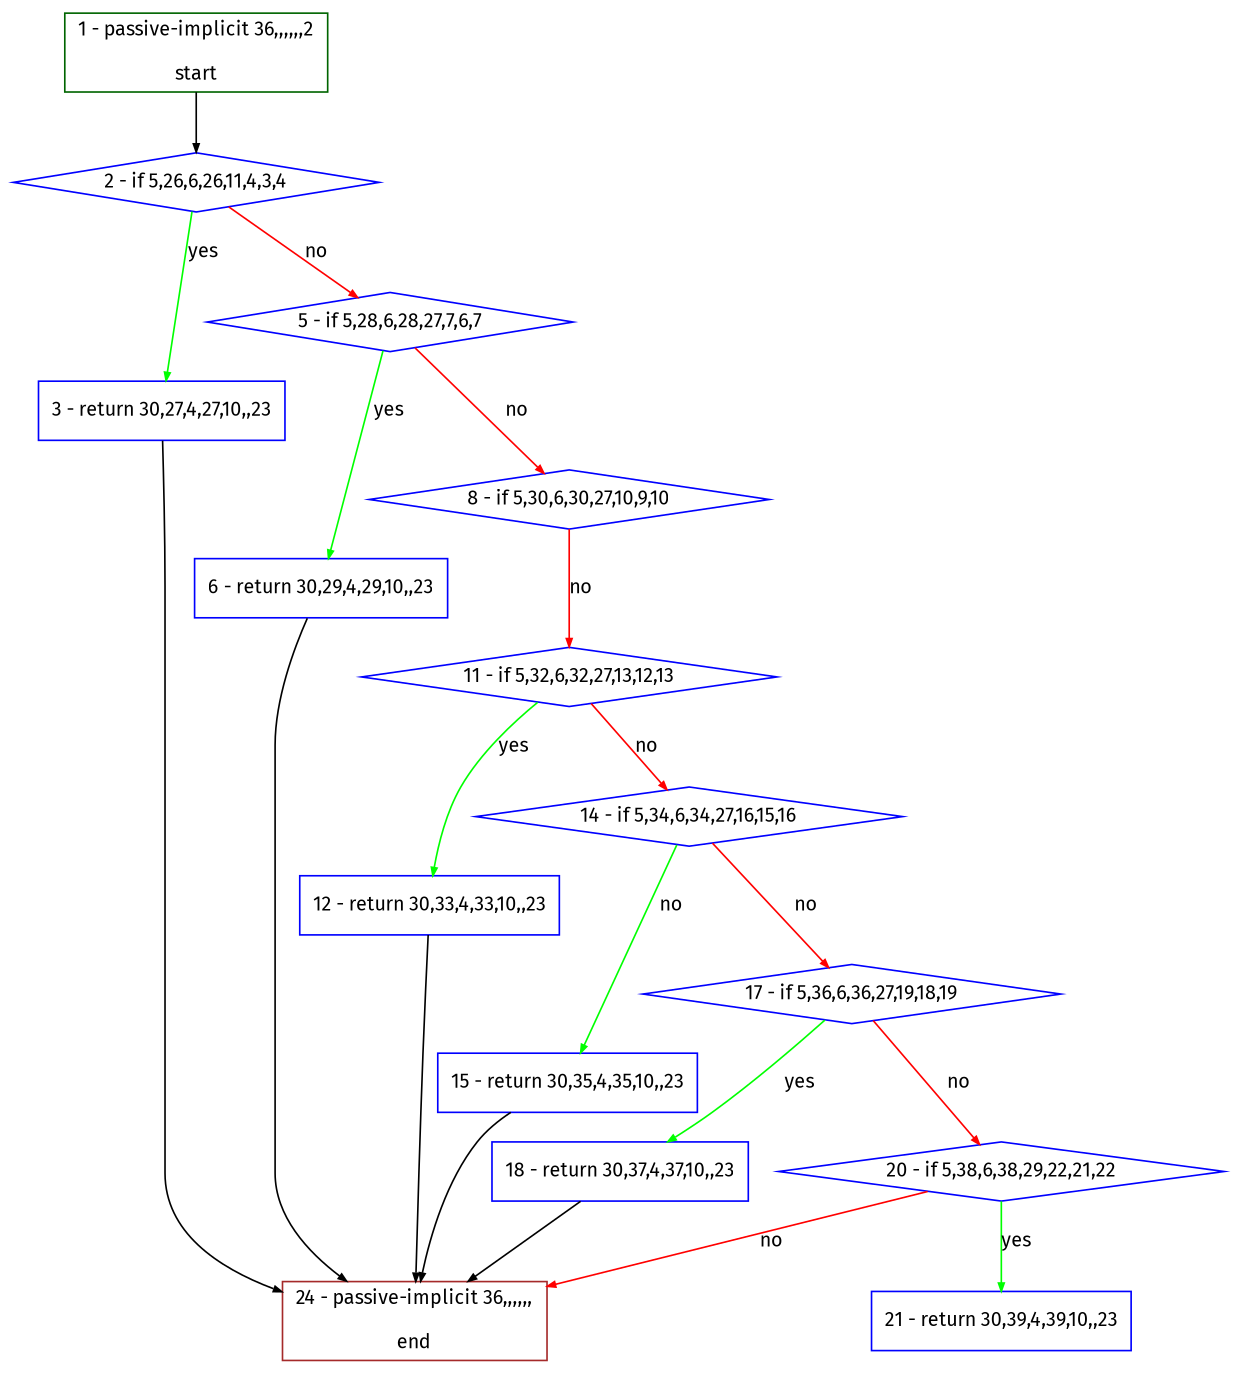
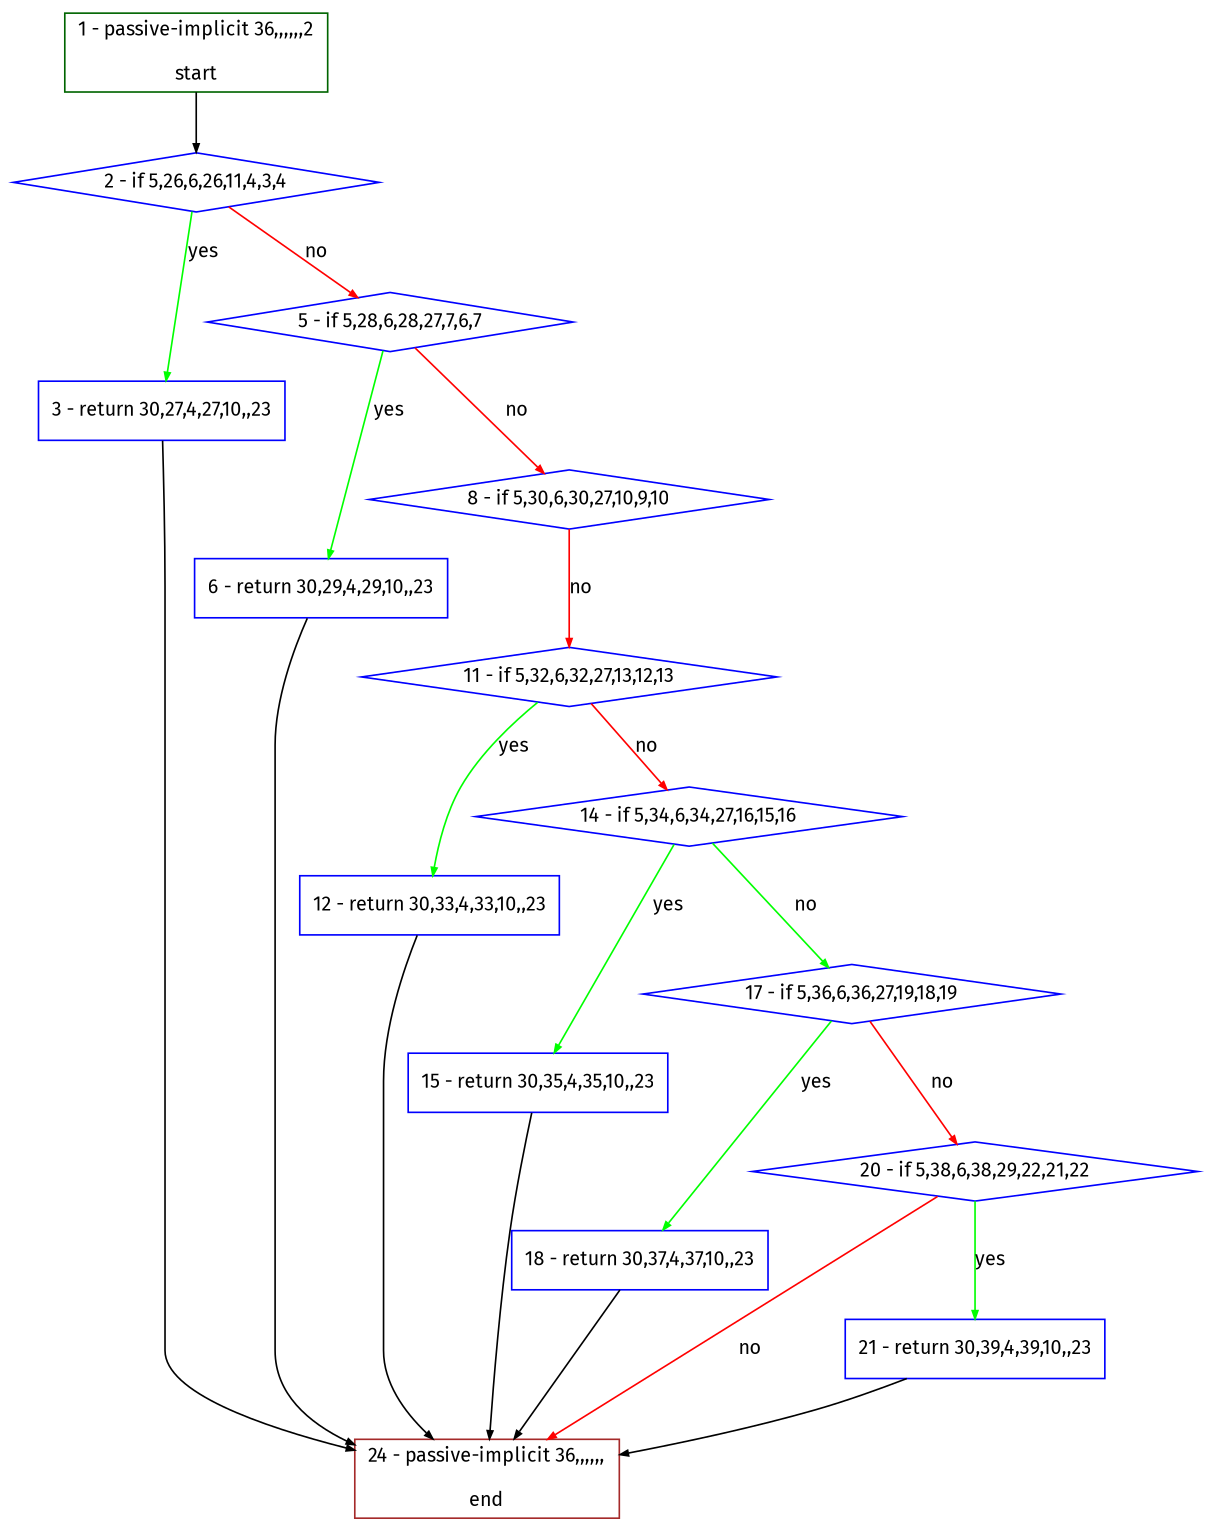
  digraph {
    bgcolor=white
    compound=true
    fillcolor="#FFFFCC"
    fontname="Fira Sans"
    fontsize=12
    pack=true
    packmode=clust
    style="rounded,filled"
    node [color="#0000ff" compound=true fillcolor="#ffffff" fixedsize=false fontname="Fira Sans" fontsize=12 node_initialized=no shape=box style=filled]
    edge [arrowhead=normal arrowsize=0.5 arrowtail=none color="#ff0000" compound=true dir=forward fontcolor=black fontname="Fira Sans" fontsize=12]
    n1 [label="2 - if 5,26,6,26,11,4,3,4" shape=diamond]
    n2 [label="3 - return 30,27,4,27,10,,23"]
    n3 [label="5 - if 5,28,6,28,27,7,6,7" shape=diamond]
    n4 [color="#a52a2a" label="24 - passive-implicit 36,,,,,,\n\nend"]
    n5 [label="6 - return 30,29,4,29,10,,23"]
    n6 [label="8 - if 5,30,6,30,27,10,9,10" shape=diamond]
    n7 [color="#006400" label="1 - passive-implicit 36,,,,,,2\n\nstart"]
    n8 [label="11 - if 5,32,6,32,27,13,12,13" shape=diamond]
    n9 [label="12 - return 30,33,4,33,10,,23"]
    n10 [label="14 - if 5,34,6,34,27,16,15,16" shape=diamond]
    n11 [label="15 - return 30,35,4,35,10,,23"]
    n12 [label="17 - if 5,36,6,36,27,19,18,19" shape=diamond]
    n13 [label="18 - return 30,37,4,37,10,,23"]
    n14 [label="20 - if 5,38,6,38,29,22,21,22" shape=diamond]
    n15 [label="21 - return 30,39,4,39,10,,23"]
    n1 -> n2 [color="#00ff00" label=yes]
    n1 -> n3 [label=no]
    n2 -> n4 [color="#000000"]
    n3 -> n5 [color="#00ff00" label=yes]
    n3 -> n6 [label=no]
    n5 -> n4 [color="#000000"]
    n6 -> n8 [label=no]
    n7 -> n1 [color="#000000"]
    n8 -> n9 [color="#00ff00" label=yes]
    n8 -> n10 [label=no]
    n9 -> n4 [color="#000000"]
-   n10 -> n11 [color="#00ff00" label=no]
-   n10 -> n12 [label=no]
+   n10 -> n11 [color="#00ff00" label=yes]
+   n10 -> n12 [color="#00ff00" label=no]
    n11 -> n4 [color="#000000"]
    n12 -> n13 [color="#00ff00" label=yes]
    n12 -> n14 [label=no]
    n13 -> n4 [color="#000000"]
    n14 -> n4 [label=no]
    n14 -> n15 [color="#00ff00" label=yes]
+   n15 -> n4 [color="#000000"]
  }
